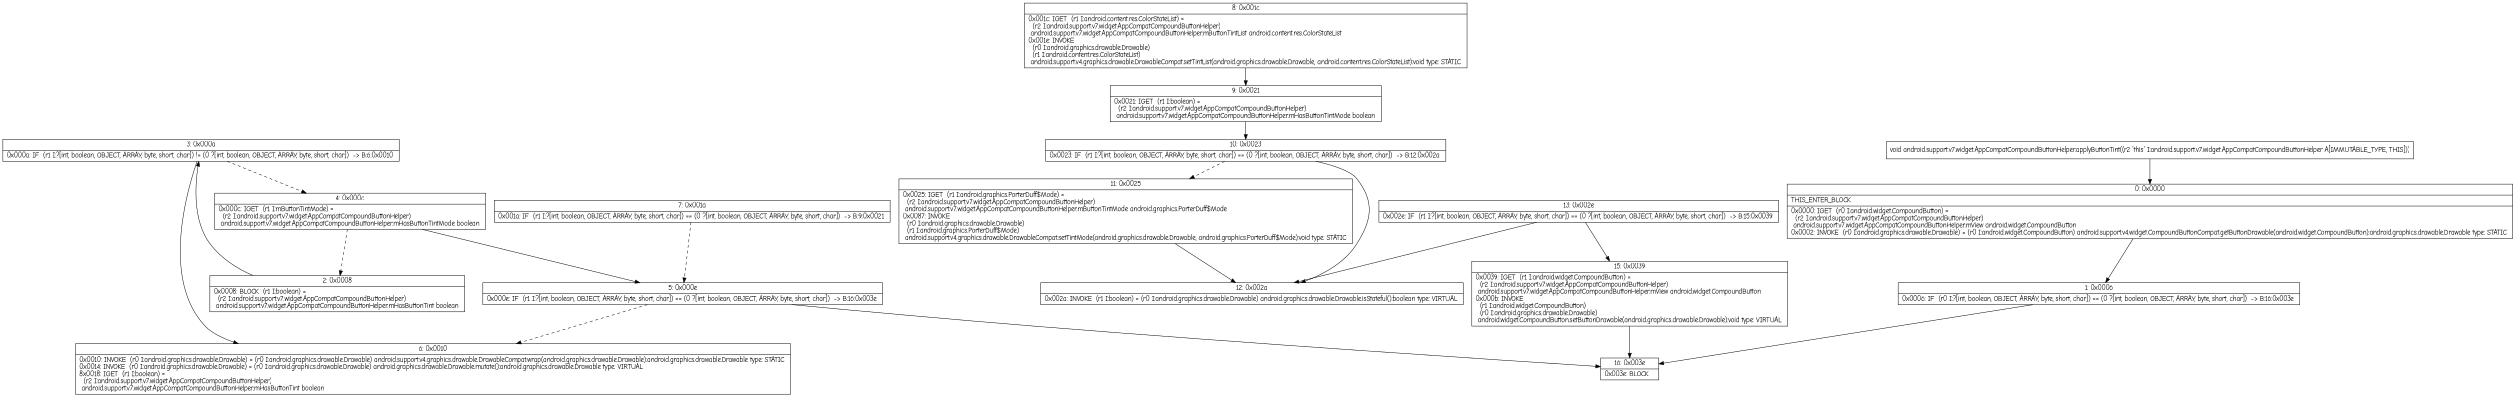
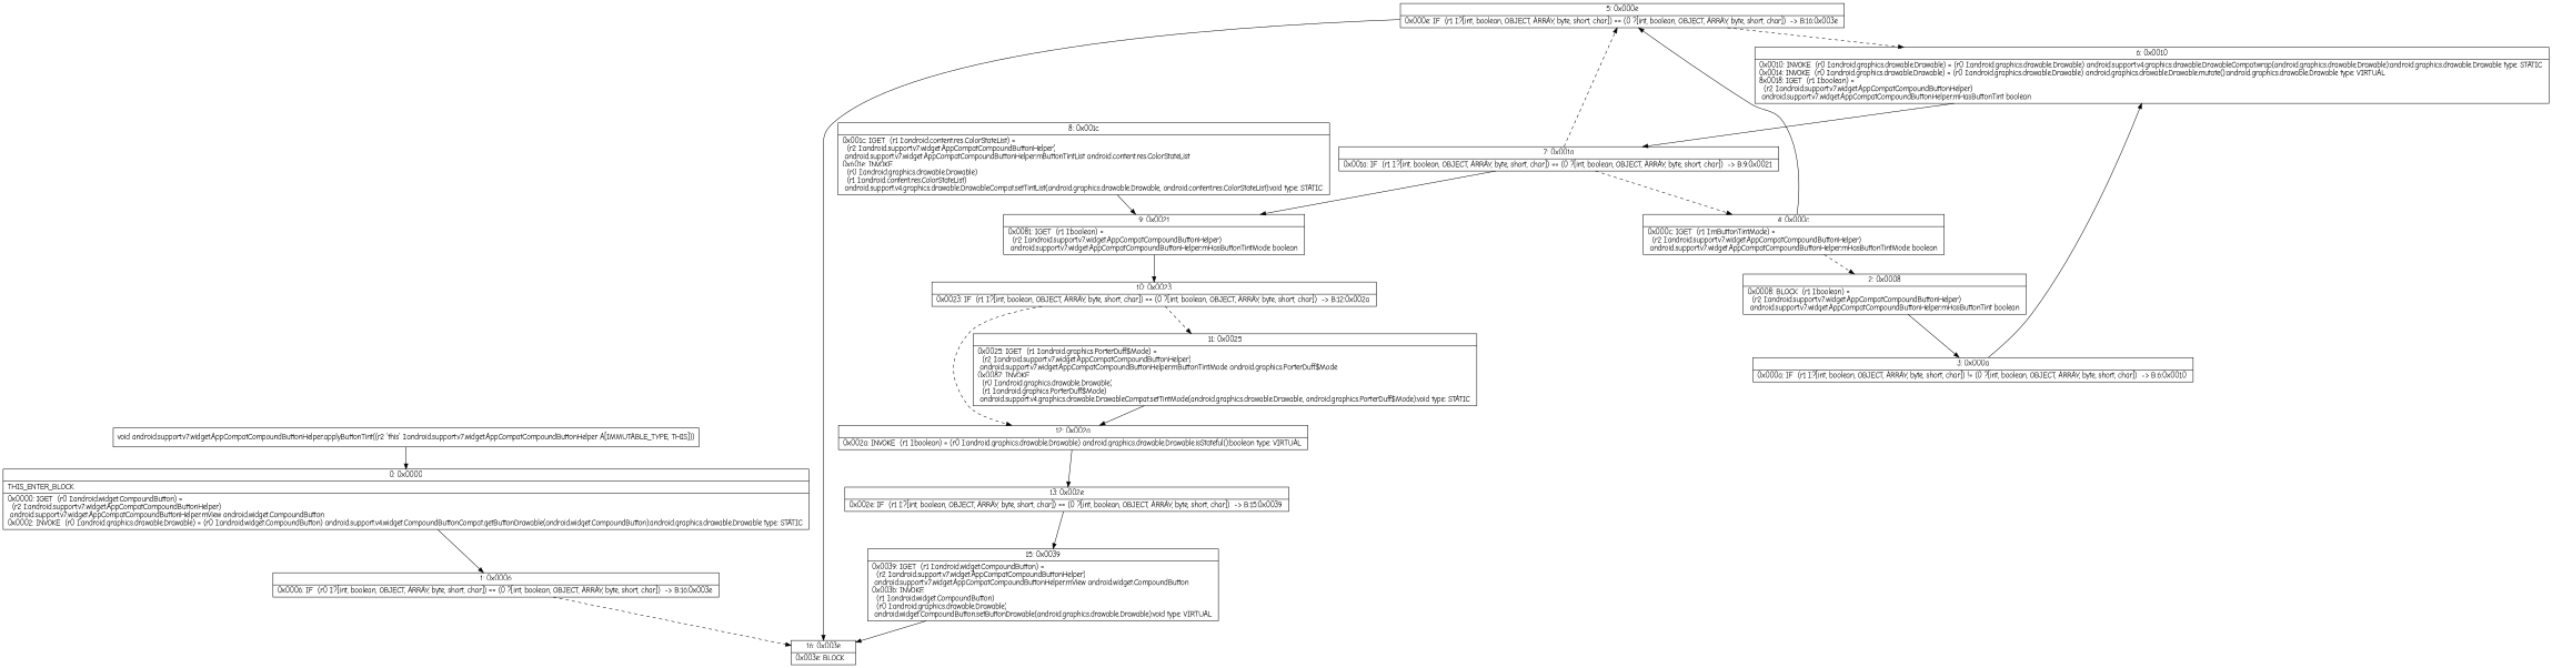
  digraph {
    fontname="Comic Neue"
    node [fontname="Comic Neue" shape=record]
    edge [fontname="Comic Neue"]
    n1 [label="{0\:\ 0x0000|THIS_ENTER_BLOCK\l|0x0000: IGET  (r0 I:android.widget.CompoundButton) = \l  (r2 I:android.support.v7.widget.AppCompatCompoundButtonHelper)\l android.support.v7.widget.AppCompatCompoundButtonHelper.mView android.widget.CompoundButton \l0x0002: INVOKE  (r0 I:android.graphics.drawable.Drawable) = (r0 I:android.widget.CompoundButton) android.support.v4.widget.CompoundButtonCompat.getButtonDrawable(android.widget.CompoundButton):android.graphics.drawable.Drawable type: STATIC \l}"]
    n2 [label="{1\:\ 0x0006|0x0006: IF  (r0 I:?[int, boolean, OBJECT, ARRAY, byte, short, char]) == (0 ?[int, boolean, OBJECT, ARRAY, byte, short, char])  \-\> B:16:0x003e \l}"]
    n3 [label="{16\:\ 0x003e|0x003e: BLOCK   \l}"]
    n4 [label="{2\:\ 0x0008|0x0008: BLOCK  (r1 I:boolean) = \l  (r2 I:android.support.v7.widget.AppCompatCompoundButtonHelper)\l android.support.v7.widget.AppCompatCompoundButtonHelper.mHasButtonTint boolean \l}"]
    n5 [label="{3\:\ 0x000a|0x000a: IF  (r1 I:?[int, boolean, OBJECT, ARRAY, byte, short, char]) != (0 ?[int, boolean, OBJECT, ARRAY, byte, short, char])  \-\> B:6:0x0010 \l}"]
    n6 [label="{4\:\ 0x000c|0x000c: IGET  (r1 I:mButtonTintMode) = \l  (r2 I:android.support.v7.widget.AppCompatCompoundButtonHelper)\l android.support.v7.widget.AppCompatCompoundButtonHelper.mHasButtonTintMode boolean \l}"]
    n7 [label="{6\:\ 0x0010|0x0010: INVOKE  (r0 I:android.graphics.drawable.Drawable) = (r0 I:android.graphics.drawable.Drawable) android.support.v4.graphics.drawable.DrawableCompat.wrap(android.graphics.drawable.Drawable):android.graphics.drawable.Drawable type: STATIC \l0x0014: INVOKE  (r0 I:android.graphics.drawable.Drawable) = (r0 I:android.graphics.drawable.Drawable) android.graphics.drawable.Drawable.mutate():android.graphics.drawable.Drawable type: VIRTUAL \l8x0018: IGET  (r1 I:boolean) = \l  (r2 I:android.support.v7.widget.AppCompatCompoundButtonHelper)\l android.support.v7.widget.AppCompatCompoundButtonHelper.mHasButtonTint boolean \l}"]
    n8 [label="{5\:\ 0x000e|0x000e: IF  (r1 I:?[int, boolean, OBJECT, ARRAY, byte, short, char]) == (0 ?[int, boolean, OBJECT, ARRAY, byte, short, char])  \-\> B:16:0x003e \l}"]
    n9 [label="{7\:\ 0x001a|0x001a: IF  (r1 I:?[int, boolean, OBJECT, ARRAY, byte, short, char]) == (0 ?[int, boolean, OBJECT, ARRAY, byte, short, char])  \-\> B:9:0x0021 \l}"]
-   n10 [label="{9\:\ 0x0021|0x0021: IGET  (r1 I:boolean) = \l  (r2 I:android.support.v7.widget.AppCompatCompoundButtonHelper)\l android.support.v7.widget.AppCompatCompoundButtonHelper.mHasButtonTintMode boolean \l}"]
-   n11 [label="{8\:\ 0x001c|0x001c: IGET  (r1 I:android.content.res.ColorStateList) = \l  (r2 I:android.support.v7.widget.AppCompatCompoundButtonHelper)\l android.support.v7.widget.AppCompatCompoundButtonHelper.mButtonTintList android.content.res.ColorStateList \l0x001e: INVOKE  \l  (r0 I:android.graphics.drawable.Drawable)\l  (r1 I:android.content.res.ColorStateList)\l android.support.v4.graphics.drawable.DrawableCompat.setTintList(android.graphics.drawable.Drawable, android.content.res.ColorStateList):void type: STATIC \l}"]
+   n10 [label="{9\:\ 0x0021|0x0081: IGET  (r1 I:boolean) = \l  (r2 I:android.support.v7.widget.AppCompatCompoundButtonHelper)\l android.support.v7.widget.AppCompatCompoundButtonHelper.mHasButtonTintMode boolean \l}"]
+   n11 [label="{8\:\ 0x001c|0x001c: IGET  (r1 I:android.content.res.ColorStateList) = \l  (r2 I:android.support.v7.widget.AppCompatCompoundButtonHelper)\l android.support.v7.widget.AppCompatCompoundButtonHelper.mButtonTintList android.content.res.ColorStateList \l0x601e: INVOKE  \l  (r0 I:android.graphics.drawable.Drawable)\l  (r1 I:android.content.res.ColorStateList)\l android.support.v4.graphics.drawable.DrawableCompat.setTintList(android.graphics.drawable.Drawable, android.content.res.ColorStateList):void type: STATIC \l}"]
    n12 [label="{10\:\ 0x0023|0x0023: IF  (r1 I:?[int, boolean, OBJECT, ARRAY, byte, short, char]) == (0 ?[int, boolean, OBJECT, ARRAY, byte, short, char])  \-\> B:12:0x002a \l}"]
    n13 [label="{11\:\ 0x0025|0x0025: IGET  (r1 I:android.graphics.PorterDuff$Mode) = \l  (r2 I:android.support.v7.widget.AppCompatCompoundButtonHelper)\l android.support.v7.widget.AppCompatCompoundButtonHelper.mButtonTintMode android.graphics.PorterDuff$Mode \l0x0087: INVOKE  \l  (r0 I:android.graphics.drawable.Drawable)\l  (r1 I:android.graphics.PorterDuff$Mode)\l android.support.v4.graphics.drawable.DrawableCompat.setTintMode(android.graphics.drawable.Drawable, android.graphics.PorterDuff$Mode):void type: STATIC \l}"]
    n14 [label="{12\:\ 0x002a|0x002a: INVOKE  (r1 I:boolean) = (r0 I:android.graphics.drawable.Drawable) android.graphics.drawable.Drawable.isStateful():boolean type: VIRTUAL \l}"]
    n15 [label="{13\:\ 0x002e|0x002e: IF  (r1 I:?[int, boolean, OBJECT, ARRAY, byte, short, char]) == (0 ?[int, boolean, OBJECT, ARRAY, byte, short, char])  \-\> B:15:0x0039 \l}"]
-   n16 [label="{15\:\ 0x0039|0x0039: IGET  (r1 I:android.widget.CompoundButton) = \l  (r2 I:android.support.v7.widget.AppCompatCompoundButtonHelper)\l android.support.v7.widget.AppCompatCompoundButtonHelper.mView android.widget.CompoundButton \l0x000b: INVOKE  \l  (r1 I:android.widget.CompoundButton)\l  (r0 I:android.graphics.drawable.Drawable)\l android.widget.CompoundButton.setButtonDrawable(android.graphics.drawable.Drawable):void type: VIRTUAL \l}"]
+   n16 [label="{15\:\ 0x0039|0x0039: IGET  (r1 I:android.widget.CompoundButton) = \l  (r2 I:android.support.v7.widget.AppCompatCompoundButtonHelper)\l android.support.v7.widget.AppCompatCompoundButtonHelper.mView android.widget.CompoundButton \l0x003b: INVOKE  \l  (r1 I:android.widget.CompoundButton)\l  (r0 I:android.graphics.drawable.Drawable)\l android.widget.CompoundButton.setButtonDrawable(android.graphics.drawable.Drawable):void type: VIRTUAL \l}"]
    n17 [label="{void android.support.v7.widget.AppCompatCompoundButtonHelper.applyButtonTint((r2 'this' I:android.support.v7.widget.AppCompatCompoundButtonHelper A[IMMUTABLE_TYPE, THIS])) }"]
    n1 -> n2
-   n2 -> n3
+   n2 -> n3 [style=dashed]
    n4 -> n5
-   n5 -> n6 [style=dashed]
+   n9 -> n6 [style=dashed]
    n5 -> n7
    n6 -> n4 [style=dashed]
    n6 -> n8
+   n7 -> n9
    n8 -> n3
    n8 -> n7 [style=dashed]
    n9 -> n8 [style=dashed]
+   n9 -> n10
    n10 -> n12
    n11 -> n10
    n12 -> n13 [style=dashed]
-   n12 -> n14
+   n12 -> n14 [style=dashed]
    n13 -> n14
-   n15 -> n14
+   n14 -> n15
    n15 -> n16
    n16 -> n3
    n17 -> n1
  }
